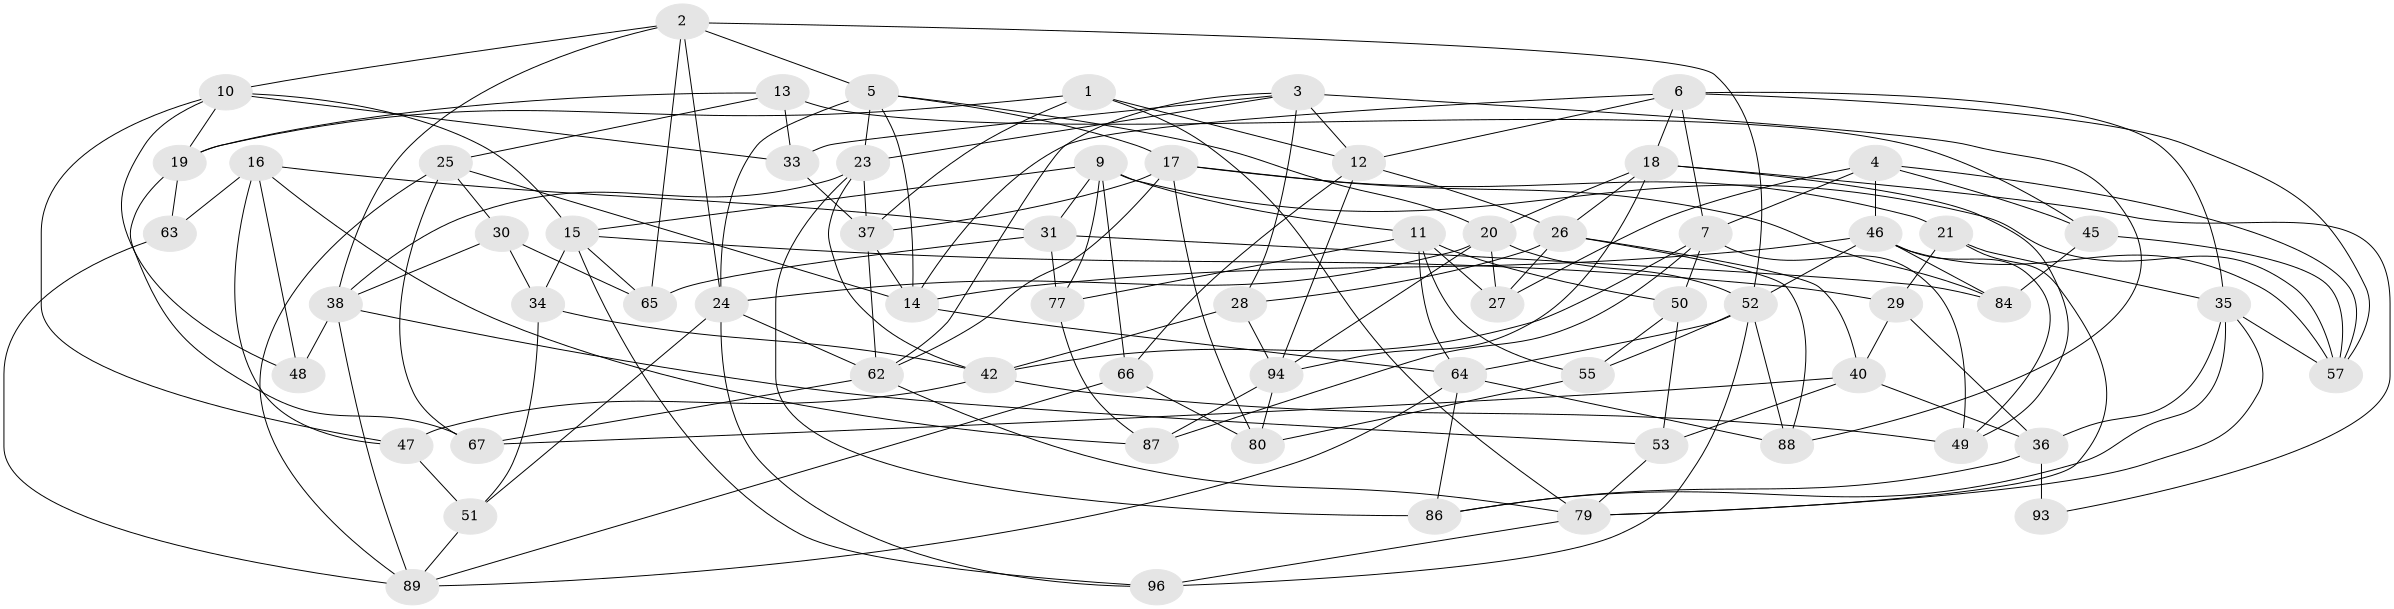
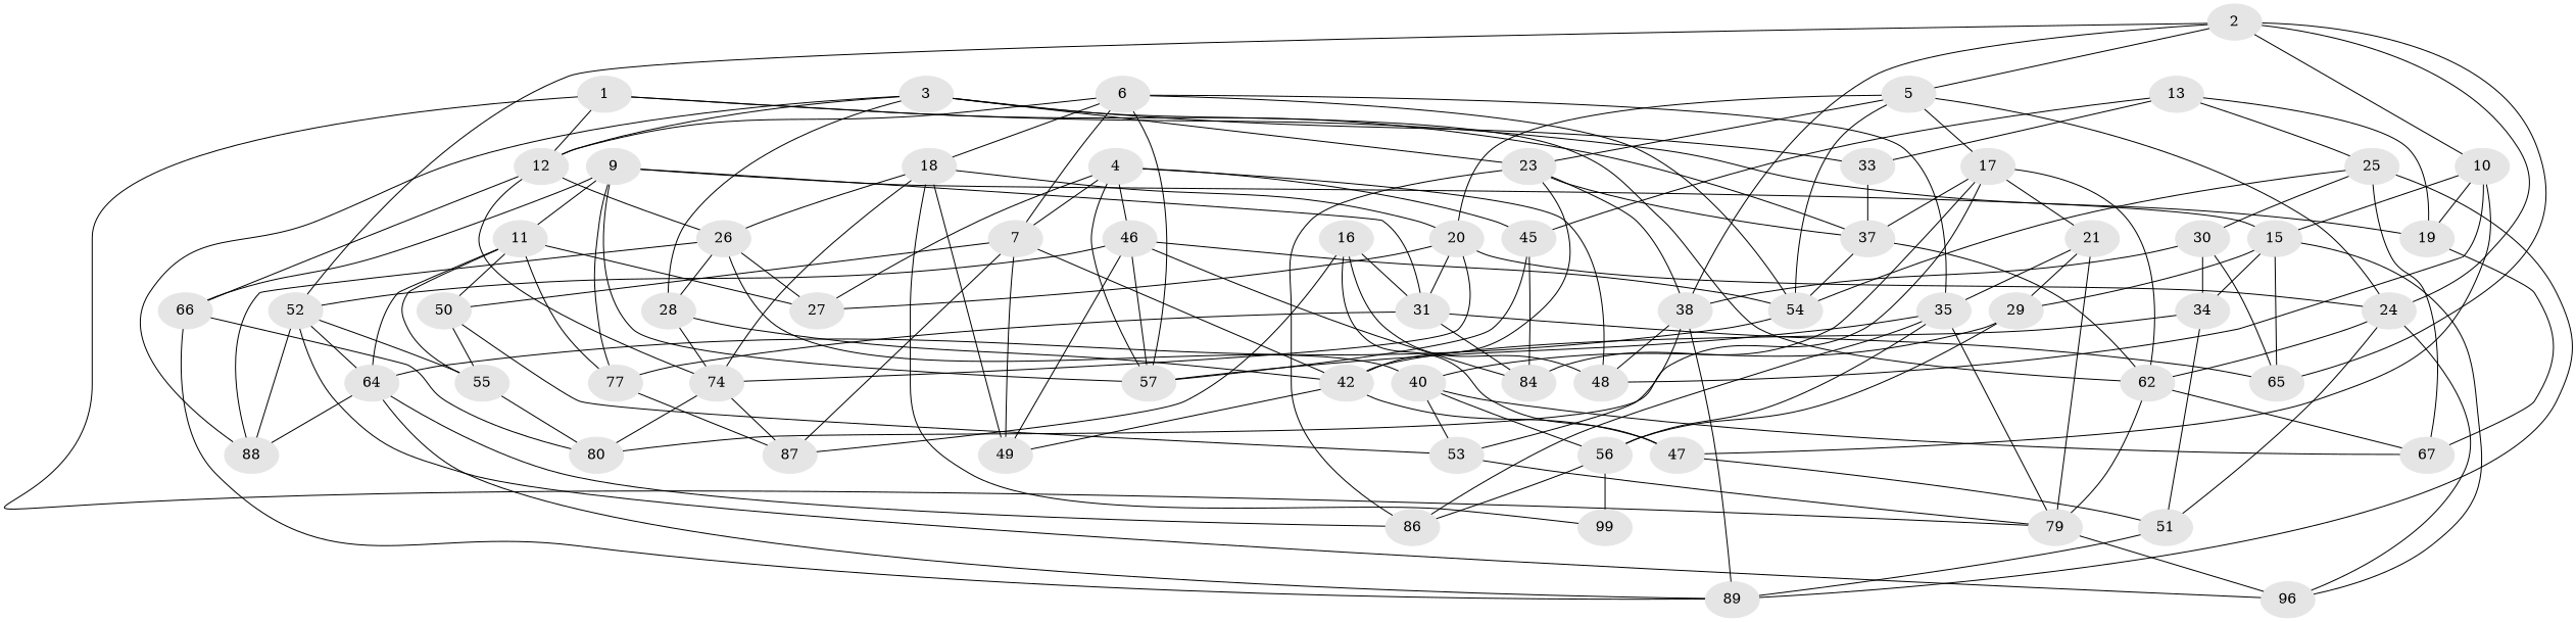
  graph {
    node [color=gray90 style=filled]
    12 [super="+58"]
    66
    26 [super="+61"]
-   74 [super="+91" label=94]
+   74 [super="+91"]
    1
    19 [super="+60"]
    37 [super="+70"]
    79 [super="+101"]
-   63
    67 [super="+98"]
    62 [super="+83"]
-   54 [super="+76" label=14]
+   54 [super="+76"]
    96
    2 [super="+43"]
    5 [super="+69"]
    10 [super="+59"]
    24 [super="+36"]
    38 [super="+39"]
    52 [super="+78"]
    65
    23 [super="+100"]
    17 [super="+22"]
    20 [super="+82"]
    33
    48
    15 [super="+95"]
    47
    51
    89 [super="+93"]
    53
    88
    55
    64 [super="+81"]
    3 [super="+75"]
    28
    42 [super="+73"]
    86
    4 [super="+32"]
    7 [super="+68"]
    27
    45
    46 [super="+71"]
    57 [super="+90"]
    49
    50
    87
    84
    21
    80
    31 [super="+41"]
    6 [super="+8"]
    18 [super="+77"]
    35 [super="+44"]
-   99 [label=93]
-   56 [super="+97" label=36]
+   99
+   56 [super="+97"]
    9 [super="+14"]
    11 [super="+102"]
    n58 [label=77]
    29
    34
    40 [super="+94"]
    13
    25 [super="+85"]
    30
    16 [super="+92"]
    12 -- 66
    12 -- 26
    12 -- 74
    66 -- 89
    66 -- 80
    26 -- 88
    26 -- 28
    26 -- 27
    26 -- 40
    74 -- 87
    74 -- 80
    1 -- 12
    1 -- 19
    1 -- 37
    1 -- 79
-   19 -- 63
    19 -- 67 [weight=2]
    37 -- 62
    37 -- 54
    79 -- 96
-   63 -- 89
    62 -- 79
    62 -- 67
    54 -- 64
    2 -- 5
    2 -- 10
    2 -- 24
    2 -- 38
    2 -- 52
    2 -- 65
    5 -- 54
    5 -- 24
    5 -- 23
    5 -- 17
    5 -- 20
    10 -- 19
-   10 -- 33
    10 -- 48
    10 -- 15
    10 -- 47
    24 -- 62
    24 -- 96
    24 -- 51
    38 -- 48
    38 -- 89
    38 -- 53
    52 -- 96
    52 -- 88
    52 -- 55
    52 -- 64
    23 -- 37
    23 -- 38
    23 -- 42
    23 -- 86
    17 -- 37
    17 -- 62
    17 -- 84
    17 -- 21
    17 -- 80
    20 -- 74
    20 -- 24
    20 -- 27
-   20 -- 52
+   20 -- 31
    33 -- 37
    15 -- 96
    15 -- 65
    15 -- 29
    15 -- 34
    47 -- 51
    51 -- 89
    53 -- 79
    55 -- 80
    64 -- 89
    64 -- 88
    64 -- 86
    3 -- 12
    3 -- 62
    3 -- 23
    3 -- 33
    3 -- 88
    3 -- 28
    28 -- 74
    28 -- 42
    42 -- 47
    42 -- 49
+   4 -- 48
    4 -- 7
    4 -- 27
    4 -- 45
    4 -- 46
    4 -- 57
    7 -- 42
    7 -- 49
    7 -- 50
    7 -- 87
    45 -- 57
    45 -- 84
    46 -- 54
    46 -- 52
    46 -- 57
    46 -- 49
    46 -- 84
    50 -- 53
    50 -- 55
    21 -- 79
    21 -- 35
    21 -- 29
    31 -- 65
    31 -- 84
    31 -- n58
    6 -- 12
    6 -- 54
    6 -- 7
    6 -- 57
    6 -- 18
    6 -- 35
    18 -- 26
    18 -- 74
    18 -- 20
    18 -- 49
    18 -- 99
    35 -- 79
    35 -- 86
    35 -- 57
    35 -- 56
    56 -- 86
    56 -- 99 [weight=2]
    9 -- 66
    9 -- 15
    9 -- 57
    9 -- 31
    9 -- 11
    9 -- n58
    11 -- 55
    11 -- 64
    11 -- 27
    11 -- 50
    11 -- n58
    n58 -- 87
    29 -- 56
    29 -- 40
    34 -- 51
    34 -- 42
    40 -- 67
    40 -- 53
    40 -- 56
    13 -- 19
    13 -- 33
    13 -- 45
    13 -- 25
    25 -- 67 [weight=2]
    25 -- 54
    25 -- 89
    25 -- 30
    30 -- 38
    30 -- 65
    30 -- 34
-   16 -- 63 [weight=2]
    16 -- 48
    16 -- 47
    16 -- 87
    16 -- 31
  }
